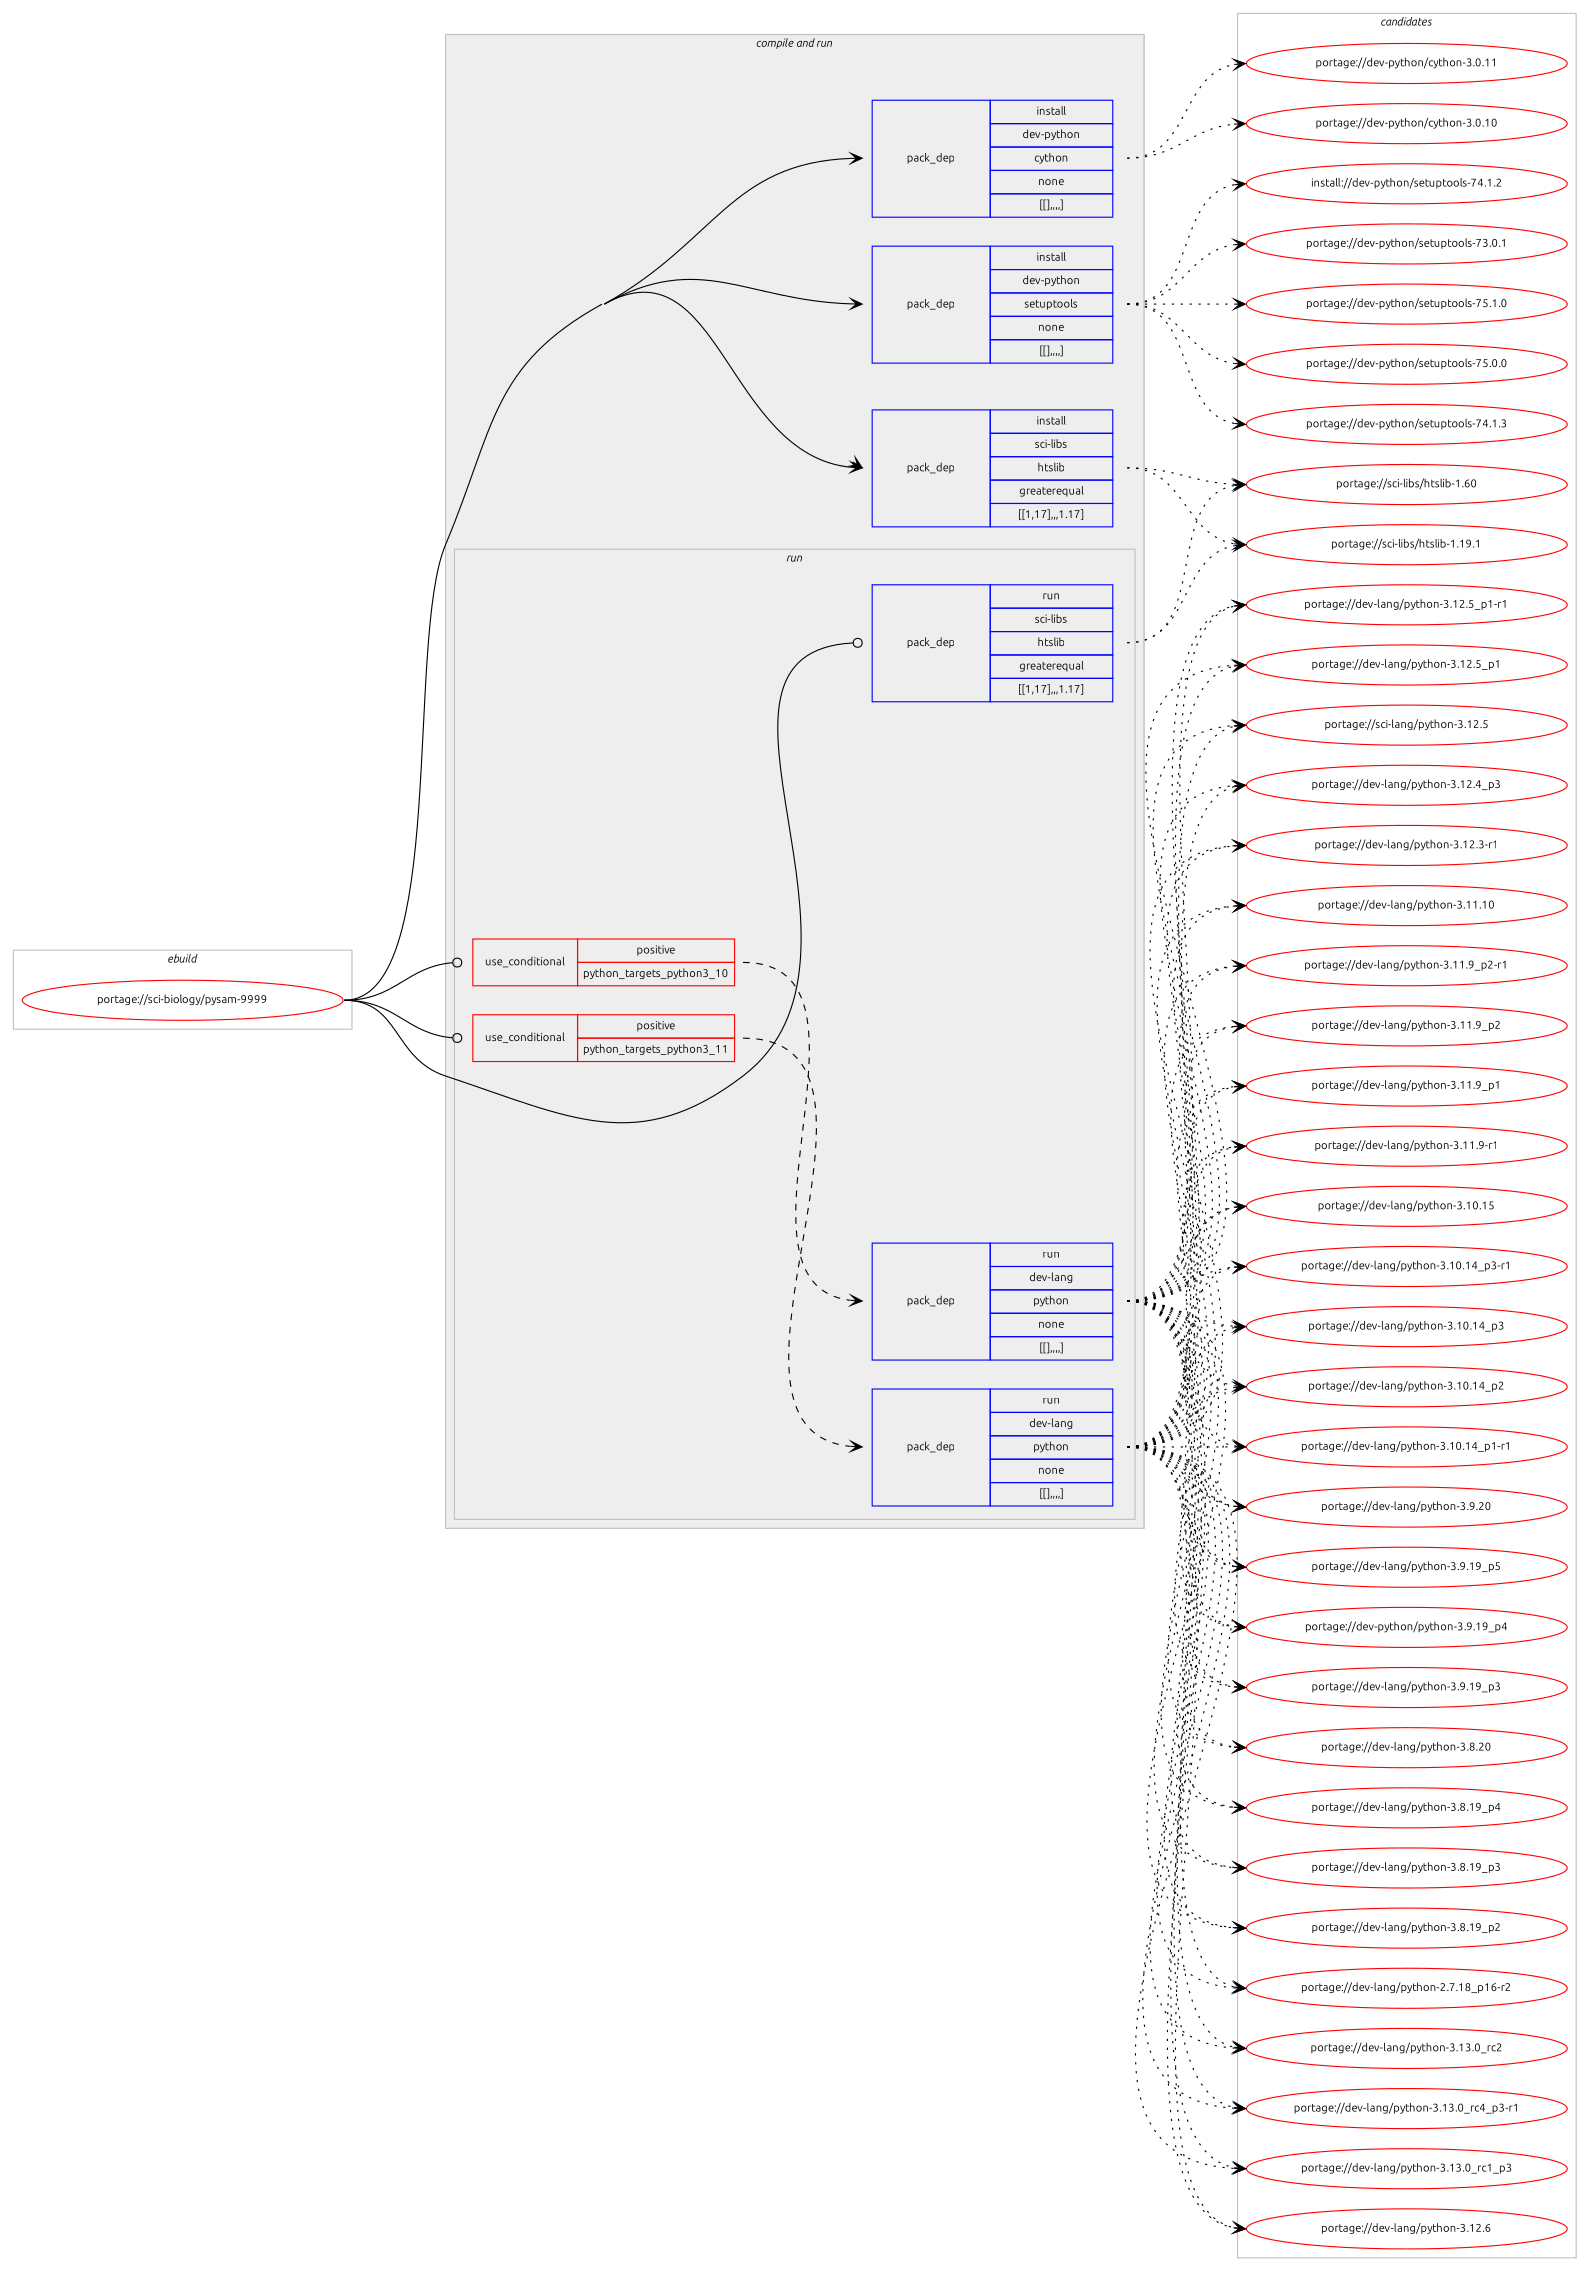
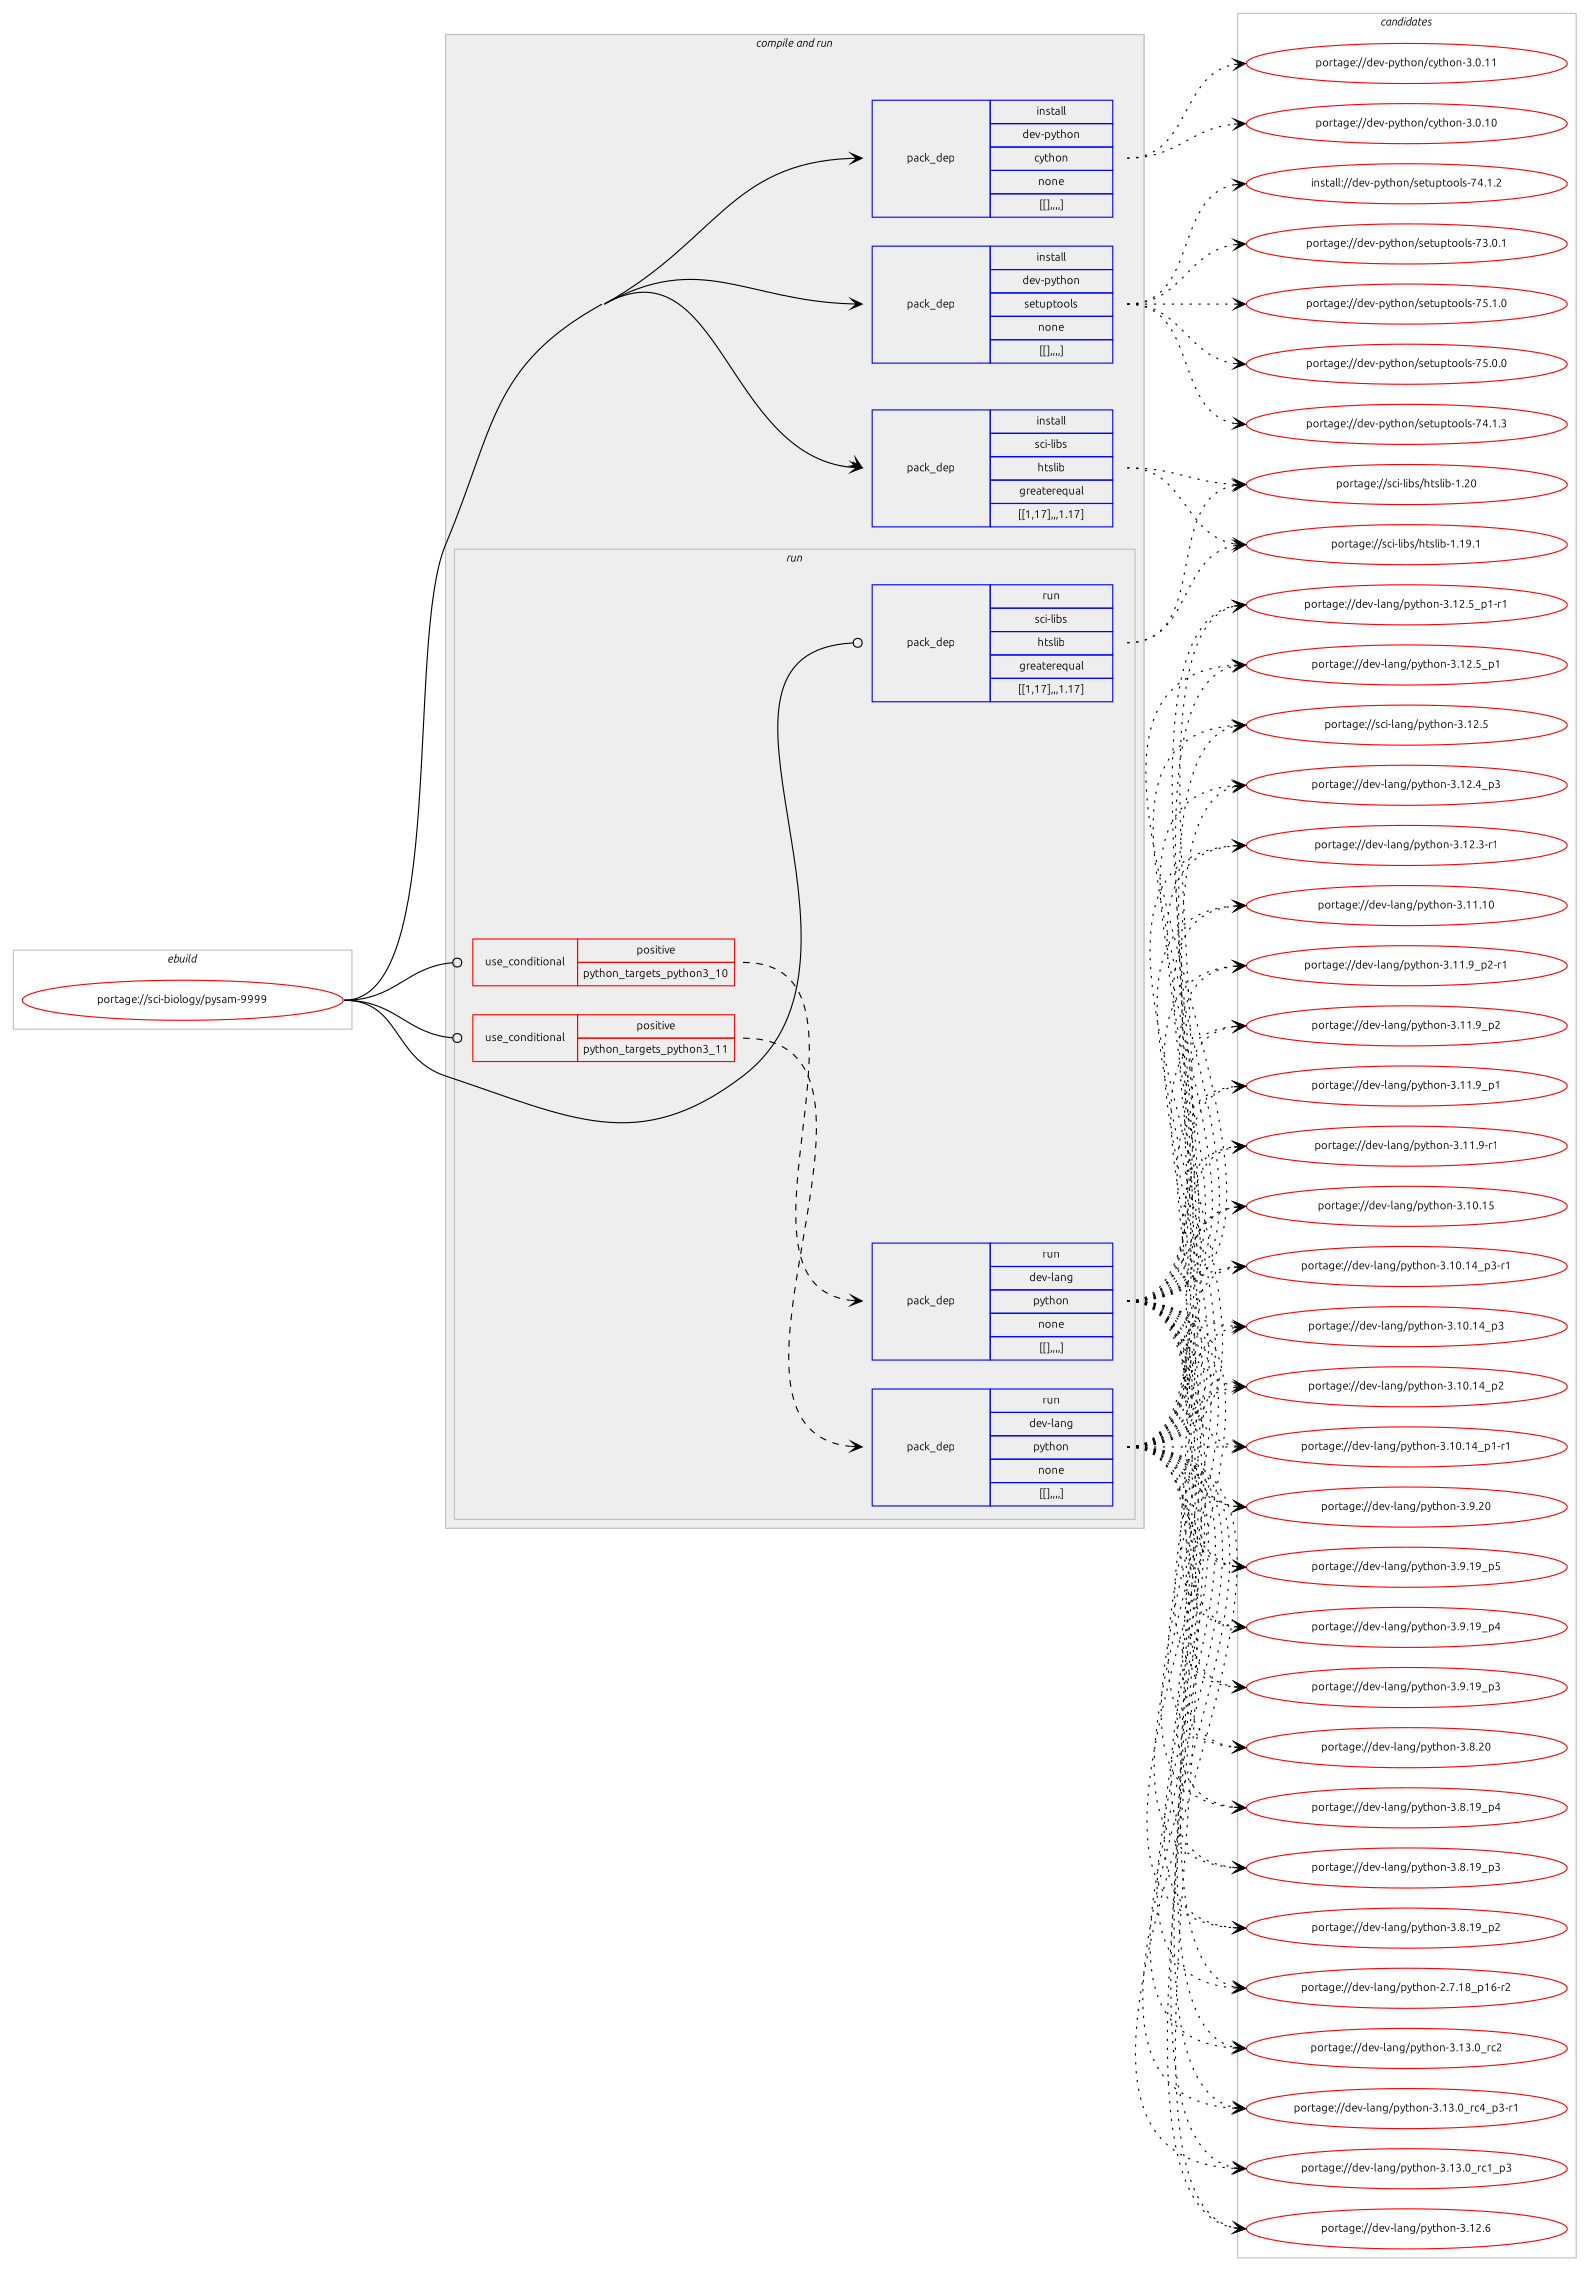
  digraph {
    compound=true
    concentrate=true
    fontname=Ubuntu
    fontsize=10
    newrank=true
    rankdir=LR
    ranksep=1.5
    node [color=red fontname=Ubuntu fontsize=10]
    edge [arrowhead=vee fontname=Ubuntu headport=w style=dotted tailport=e weight=100]
    n1 [label="portage://sci-biology/pysam-9999" width=4]
    n2 [color=blue label=<<TABLE BORDER="0" CELLBORDER="1" CELLSPACING="0" CELLPADDING="4" WIDTH="220"><TR><TD ROWSPAN="6" CELLPADDING="30">pack_dep</TD></TR><TR><TD WIDTH="110">install</TD></TR><TR><TD>dev-python</TD></TR><TR><TD>cython</TD></TR><TR><TD>none</TD></TR><TR><TD>[[],,,,]</TD></TR></TABLE>> shape=none]
    n3 [color=blue label=<<TABLE BORDER="0" CELLBORDER="1" CELLSPACING="0" CELLPADDING="4" WIDTH="220"><TR><TD ROWSPAN="6" CELLPADDING="30">pack_dep</TD></TR><TR><TD WIDTH="110">install</TD></TR><TR><TD>dev-python</TD></TR><TR><TD>setuptools</TD></TR><TR><TD>none</TD></TR><TR><TD>[[],,,,]</TD></TR></TABLE>> shape=none]
    n4 [color=blue label=<<TABLE BORDER="0" CELLBORDER="1" CELLSPACING="0" CELLPADDING="4" WIDTH="220"><TR><TD ROWSPAN="6" CELLPADDING="30">pack_dep</TD></TR><TR><TD WIDTH="110">install</TD></TR><TR><TD>sci-libs</TD></TR><TR><TD>htslib</TD></TR><TR><TD>greaterequal</TD></TR><TR><TD>[[1,17],,,1.17]</TD></TR></TABLE>> shape=none]
    n5 [color=blue label=<<TABLE BORDER="0" CELLBORDER="1" CELLSPACING="0" CELLPADDING="4" WIDTH="220"><TR><TD ROWSPAN="6" CELLPADDING="30">pack_dep</TD></TR><TR><TD WIDTH="110">run</TD></TR><TR><TD>dev-lang</TD></TR><TR><TD>python</TD></TR><TR><TD>none</TD></TR><TR><TD>[[],,,,]</TD></TR></TABLE>> shape=none]
    n6 [label=<<TABLE BORDER="0" CELLBORDER="1" CELLSPACING="0" CELLPADDING="4"><TR><TD ROWSPAN="3" CELLPADDING="10">use_conditional</TD></TR><TR><TD>positive</TD></TR><TR><TD>python_targets_python3_10</TD></TR></TABLE>> shape=none]
    n7 [color=blue label=<<TABLE BORDER="0" CELLBORDER="1" CELLSPACING="0" CELLPADDING="4" WIDTH="220"><TR><TD ROWSPAN="6" CELLPADDING="30">pack_dep</TD></TR><TR><TD WIDTH="110">run</TD></TR><TR><TD>dev-lang</TD></TR><TR><TD>python</TD></TR><TR><TD>none</TD></TR><TR><TD>[[],,,,]</TD></TR></TABLE>> shape=none]
    n8 [label=<<TABLE BORDER="0" CELLBORDER="1" CELLSPACING="0" CELLPADDING="4"><TR><TD ROWSPAN="3" CELLPADDING="10">use_conditional</TD></TR><TR><TD>positive</TD></TR><TR><TD>python_targets_python3_11</TD></TR></TABLE>> shape=none]
    n9 [color=blue label=<<TABLE BORDER="0" CELLBORDER="1" CELLSPACING="0" CELLPADDING="4" WIDTH="220"><TR><TD ROWSPAN="6" CELLPADDING="30">pack_dep</TD></TR><TR><TD WIDTH="110">run</TD></TR><TR><TD>sci-libs</TD></TR><TR><TD>htslib</TD></TR><TR><TD>greaterequal</TD></TR><TR><TD>[[1,17],,,1.17]</TD></TR></TABLE>> shape=none]
    n10 [label="portage://dev-python/cython-3.0.11" width=4]
    n11 [label="portage://dev-python/cython-3.0.10" width=4]
    n12 [label="portage://dev-python/setuptools-75.1.0" width=4]
    n13 [label="portage://dev-python/setuptools-75.0.0" width=4]
    n14 [label="portage://dev-python/setuptools-74.1.3" width=4]
    n15 [label="install://dev-python/setuptools-74.1.2" width=4]
    n16 [label="portage://dev-python/setuptools-73.0.1" width=4]
-   n17 [label="portage://sci-libs/htslib-1.60" width=4]
+   n17 [label="portage://sci-libs/htslib-1.20" width=4]
    n18 [label="portage://sci-libs/htslib-1.19.1" width=4]
    n19 [label="portage://dev-lang/python-3.13.0_rc2" width=4]
    n20 [label="portage://dev-lang/python-3.13.0_rc4_p3-r1" width=4]
    n21 [label="portage://dev-lang/python-3.13.0_rc1_p3" width=4]
    n22 [label="portage://dev-lang/python-3.12.6" width=4]
    n23 [label="portage://dev-lang/python-3.12.5_p1-r1" width=4]
    n24 [label="portage://dev-lang/python-3.12.5_p1" width=4]
    n25 [label="portage://sci-lang/python-3.12.5" width=4]
    n26 [label="portage://dev-lang/python-3.12.4_p3" width=4]
    n27 [label="portage://dev-lang/python-3.12.3-r1" width=4]
    n28 [label="portage://dev-lang/python-3.11.10" width=4]
    n29 [label="portage://dev-lang/python-3.11.9_p2-r1" width=4]
    n30 [label="portage://dev-lang/python-3.11.9_p2" width=4]
    n31 [label="portage://dev-lang/python-3.11.9_p1" width=4]
    n32 [label="portage://dev-lang/python-3.11.9-r1" width=4]
    n33 [label="portage://dev-lang/python-3.10.15" width=4]
    n34 [label="portage://dev-lang/python-3.10.14_p3-r1" width=4]
    n35 [label="portage://dev-lang/python-3.10.14_p3" width=4]
    n36 [label="portage://dev-lang/python-3.10.14_p2" width=4]
    n37 [label="portage://dev-lang/python-3.10.14_p1-r1" width=4]
    n38 [label="portage://dev-lang/python-3.9.20" width=4]
    n39 [label="portage://dev-lang/python-3.9.19_p5" width=4]
-   n40 [label="portage://dev-python/python-3.9.19_p4" width=4]
+   n40 [label="portage://dev-lang/python-3.9.19_p4" width=4]
    n41 [label="portage://dev-lang/python-3.9.19_p3" width=4]
    n42 [label="portage://dev-lang/python-3.8.20" width=4]
    n43 [label="portage://dev-lang/python-3.8.19_p4" width=4]
    n44 [label="portage://dev-lang/python-3.8.19_p3" width=4]
    n45 [label="portage://dev-lang/python-3.8.19_p2" width=4]
    n46 [label="portage://dev-lang/python-2.7.18_p16-r2" width=4]
    subgraph cluster_1 {
      color=gray
      label=<<i>ebuild</i>>
      n1
    }
    subgraph cluster_2 {
      color=gray
      label=<<i>dependencies</i>>
      subgraph cluster_3 {
        color=gray
        fillcolor="#eeeeee"
        label=<<i>compile</i>>
        style=filled
        subgraph sub_4 {
          color=gray
          fillcolor="#eeeeee"
          label=<<i>compile</i>>
          style=filled
          n2
        }
        subgraph sub_5 {
          color=gray
          fillcolor="#eeeeee"
          label=<<i>compile</i>>
          style=filled
          n3
        }
        subgraph sub_6 {
          color=gray
          fillcolor="#eeeeee"
          label=<<i>compile</i>>
          style=filled
          n4
        }
      }
      subgraph cluster_7 {
        color=gray
        fillcolor="#eeeeee"
        label=<<i>compile and run</i>>
        style=filled
      }
      subgraph cluster_8 {
        color=gray
        fillcolor="#eeeeee"
        label=<<i>run</i>>
        style=filled
        subgraph sub_9 {
          color=gray
          fillcolor="#eeeeee"
          label=<<i>run</i>>
          style=filled
          n6
          subgraph sub_10 {
            color=gray
            fillcolor="#eeeeee"
            label=<<i>run</i>>
            style=filled
            n5
          }
        }
        subgraph sub_11 {
          color=gray
          fillcolor="#eeeeee"
          label=<<i>run</i>>
          style=filled
          n8
          subgraph sub_12 {
            color=gray
            fillcolor="#eeeeee"
            label=<<i>run</i>>
            style=filled
            n7
          }
        }
        subgraph sub_13 {
          color=gray
          fillcolor="#eeeeee"
          label=<<i>run</i>>
          style=filled
          n9
        }
      }
    }
    subgraph cluster_14 {
      color=gray
      label=<<i>candidates</i>>
      rank=same
      subgraph sub_15 {
        color=black
        label=<<i>candidates</i>>
        nodesep=1
        rank=same
        n10
        n11
      }
      subgraph sub_16 {
        color=black
        label=<<i>candidates</i>>
        nodesep=1
        rank=same
        n12
        n13
        n14
        n15
        n16
      }
      subgraph sub_17 {
        color=black
        label=<<i>candidates</i>>
        nodesep=1
        rank=same
        n17
        n18
      }
      subgraph sub_18 {
        color=black
        label=<<i>candidates</i>>
        nodesep=1
        rank=same
        n19
        n20
        n21
        n22
        n23
        n24
        n25
        n26
        n27
        n28
        n29
        n30
        n31
        n32
        n33
        n34
        n35
        n36
        n37
        n38
        n39
        n40
        n41
        n42
        n43
        n44
        n45
        n46
      }
      subgraph sub_19 {
        color=black
        label=<<i>candidates</i>>
        nodesep=1
        rank=same
        n19
        n20
        n21
        n22
        n23
        n24
        n25
        n26
        n27
        n28
        n29
        n30
        n31
        n32
        n33
        n34
        n35
        n36
        n37
        n38
        n39
        n40
        n41
        n42
        n43
        n44
        n45
        n46
      }
      subgraph sub_20 {
        color=black
        label=<<i>candidates</i>>
        nodesep=1
        rank=same
        n17
        n18
      }
    }
    n1 -> n2 [style=solid weight=20]
    n1 -> n3 [style=solid weight=20]
    n1 -> n4 [style=solid weight=20]
    n1 -> n6 [arrowhead=odot style=solid weight=20]
    n1 -> n8 [arrowhead=odot style=solid weight=20]
    n1 -> n9 [arrowhead=odot style=solid weight=20]
    n2 -> n10
    n2 -> n11
    n3 -> n12
    n3 -> n13
    n3 -> n14
    n3 -> n15
    n3 -> n16
    n4 -> n17
    n4 -> n18
    n5 -> n19
    n5 -> n20
    n5 -> n21
    n5 -> n22
    n5 -> n23
    n5 -> n24
    n5 -> n25
    n5 -> n26
    n5 -> n27
    n5 -> n28
    n5 -> n29
    n5 -> n30
    n5 -> n31
    n5 -> n32
    n5 -> n33
    n5 -> n34
    n5 -> n35
    n5 -> n36
    n5 -> n37
    n5 -> n38
    n5 -> n39
    n5 -> n40
    n5 -> n41
    n5 -> n42
    n5 -> n43
    n5 -> n44
    n5 -> n45
    n5 -> n46
    n6 -> n5 [style=dashed weight=20]
    n7 -> n19
    n7 -> n20
    n7 -> n21
    n7 -> n22
    n7 -> n23
    n7 -> n24
    n7 -> n25
    n7 -> n26
    n7 -> n27
    n7 -> n28
    n7 -> n29
    n7 -> n30
    n7 -> n31
    n7 -> n32
    n7 -> n33
    n7 -> n34
    n7 -> n35
    n7 -> n36
    n7 -> n37
    n7 -> n38
    n7 -> n39
    n7 -> n40
    n7 -> n41
    n7 -> n42
    n7 -> n43
    n7 -> n44
    n7 -> n45
    n7 -> n46
    n8 -> n7 [style=dashed weight=20]
    n9 -> n17
    n9 -> n18
  }
